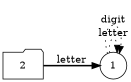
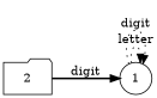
  digraph {
    rankdir=LR
    node [style=filled fillcolor=white color=black]
    edge [style=dotted]
    1 [shape=circle]
    2 [shape=folder]
    1 -> 1 [label=letter]
    1 -> 1 [label=digit]
-   2 -> 1 [label=letter style=bold]
+   2 -> 1 [label=digit style=bold]
  }
